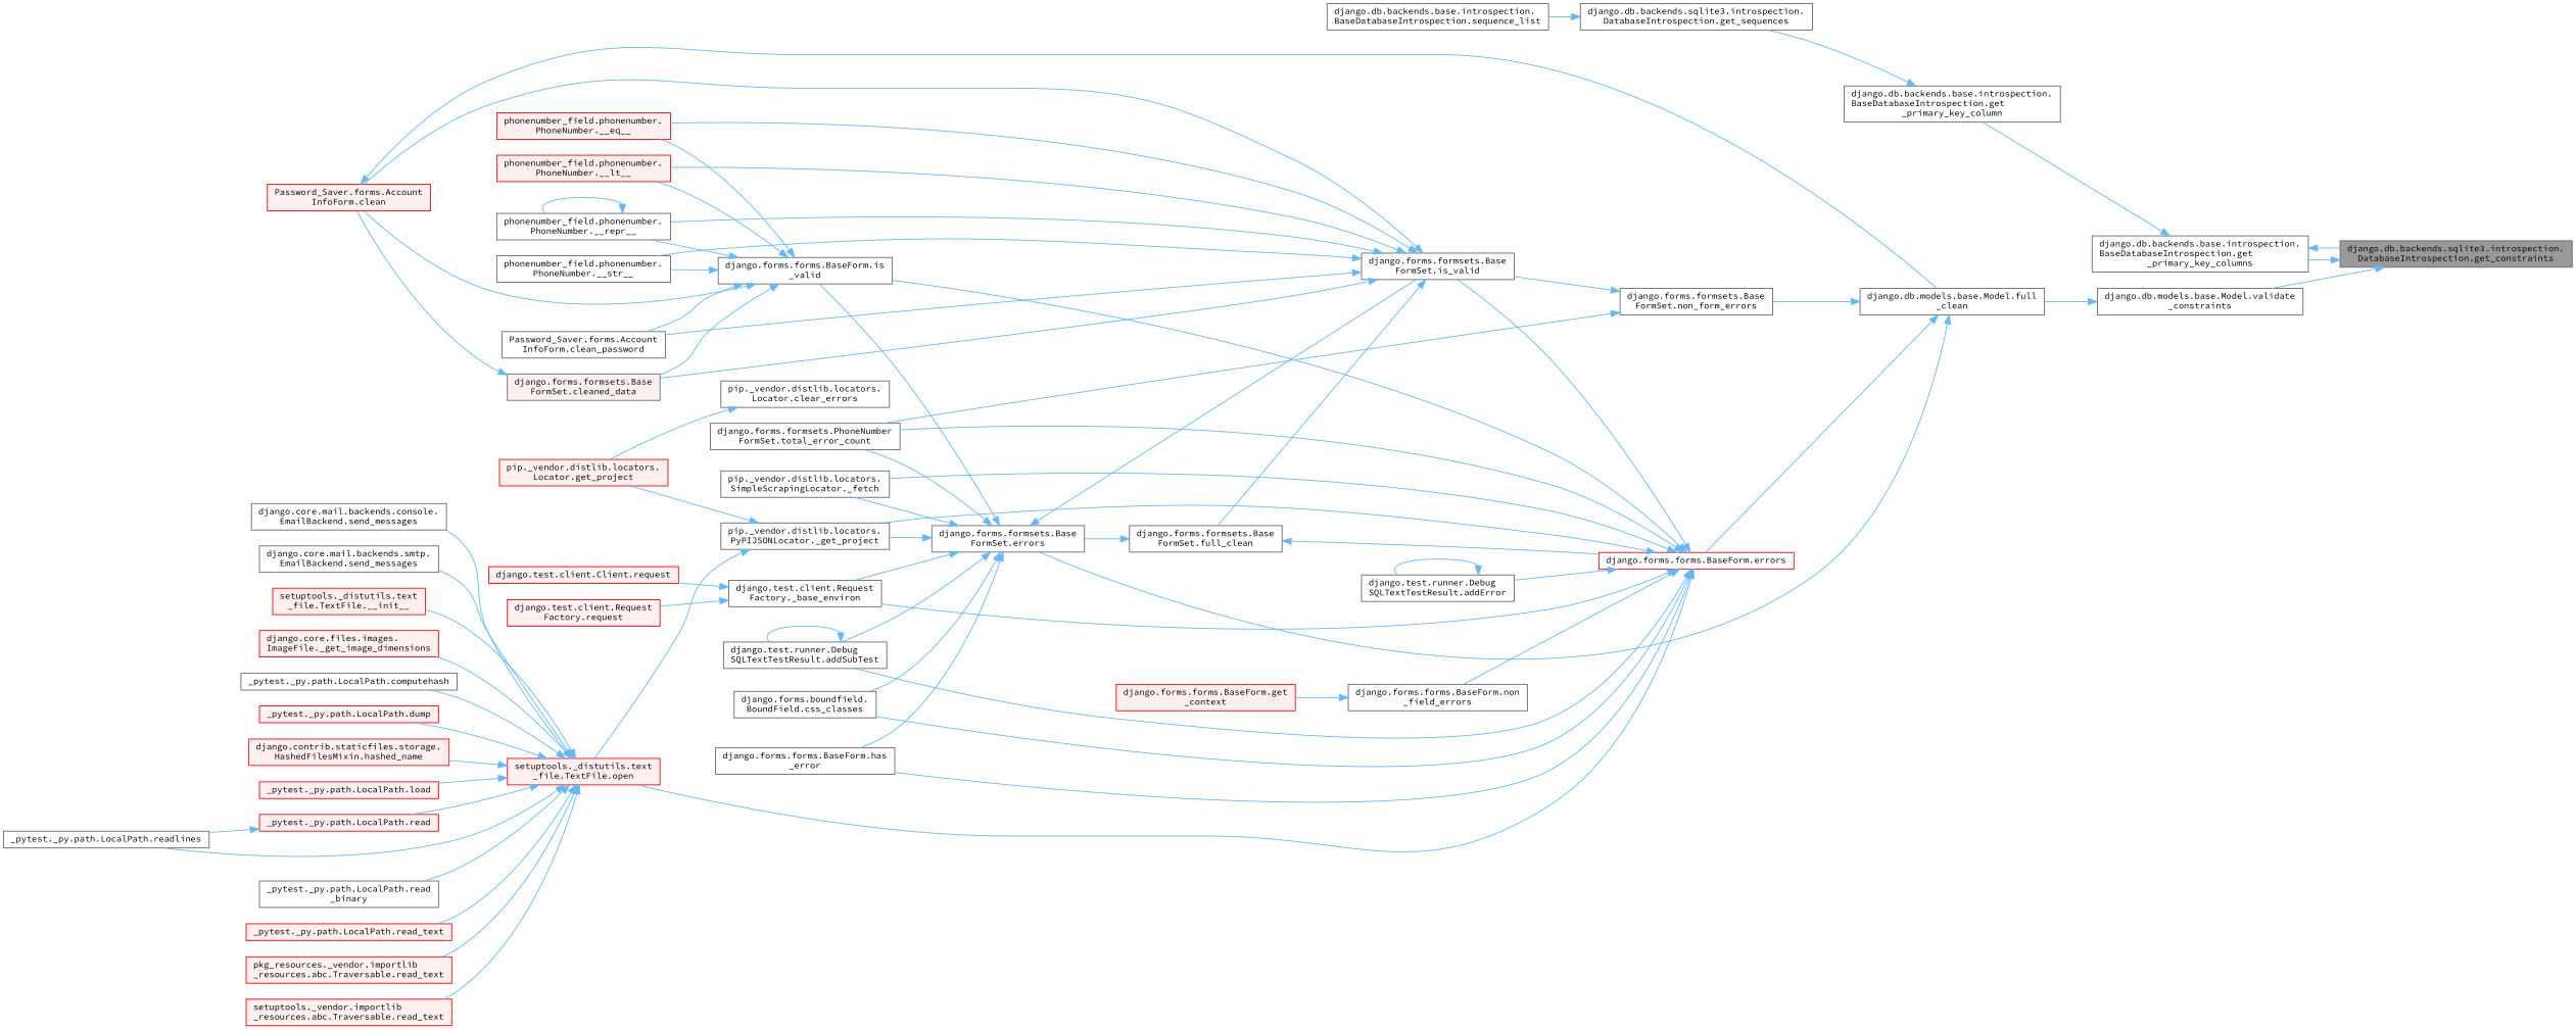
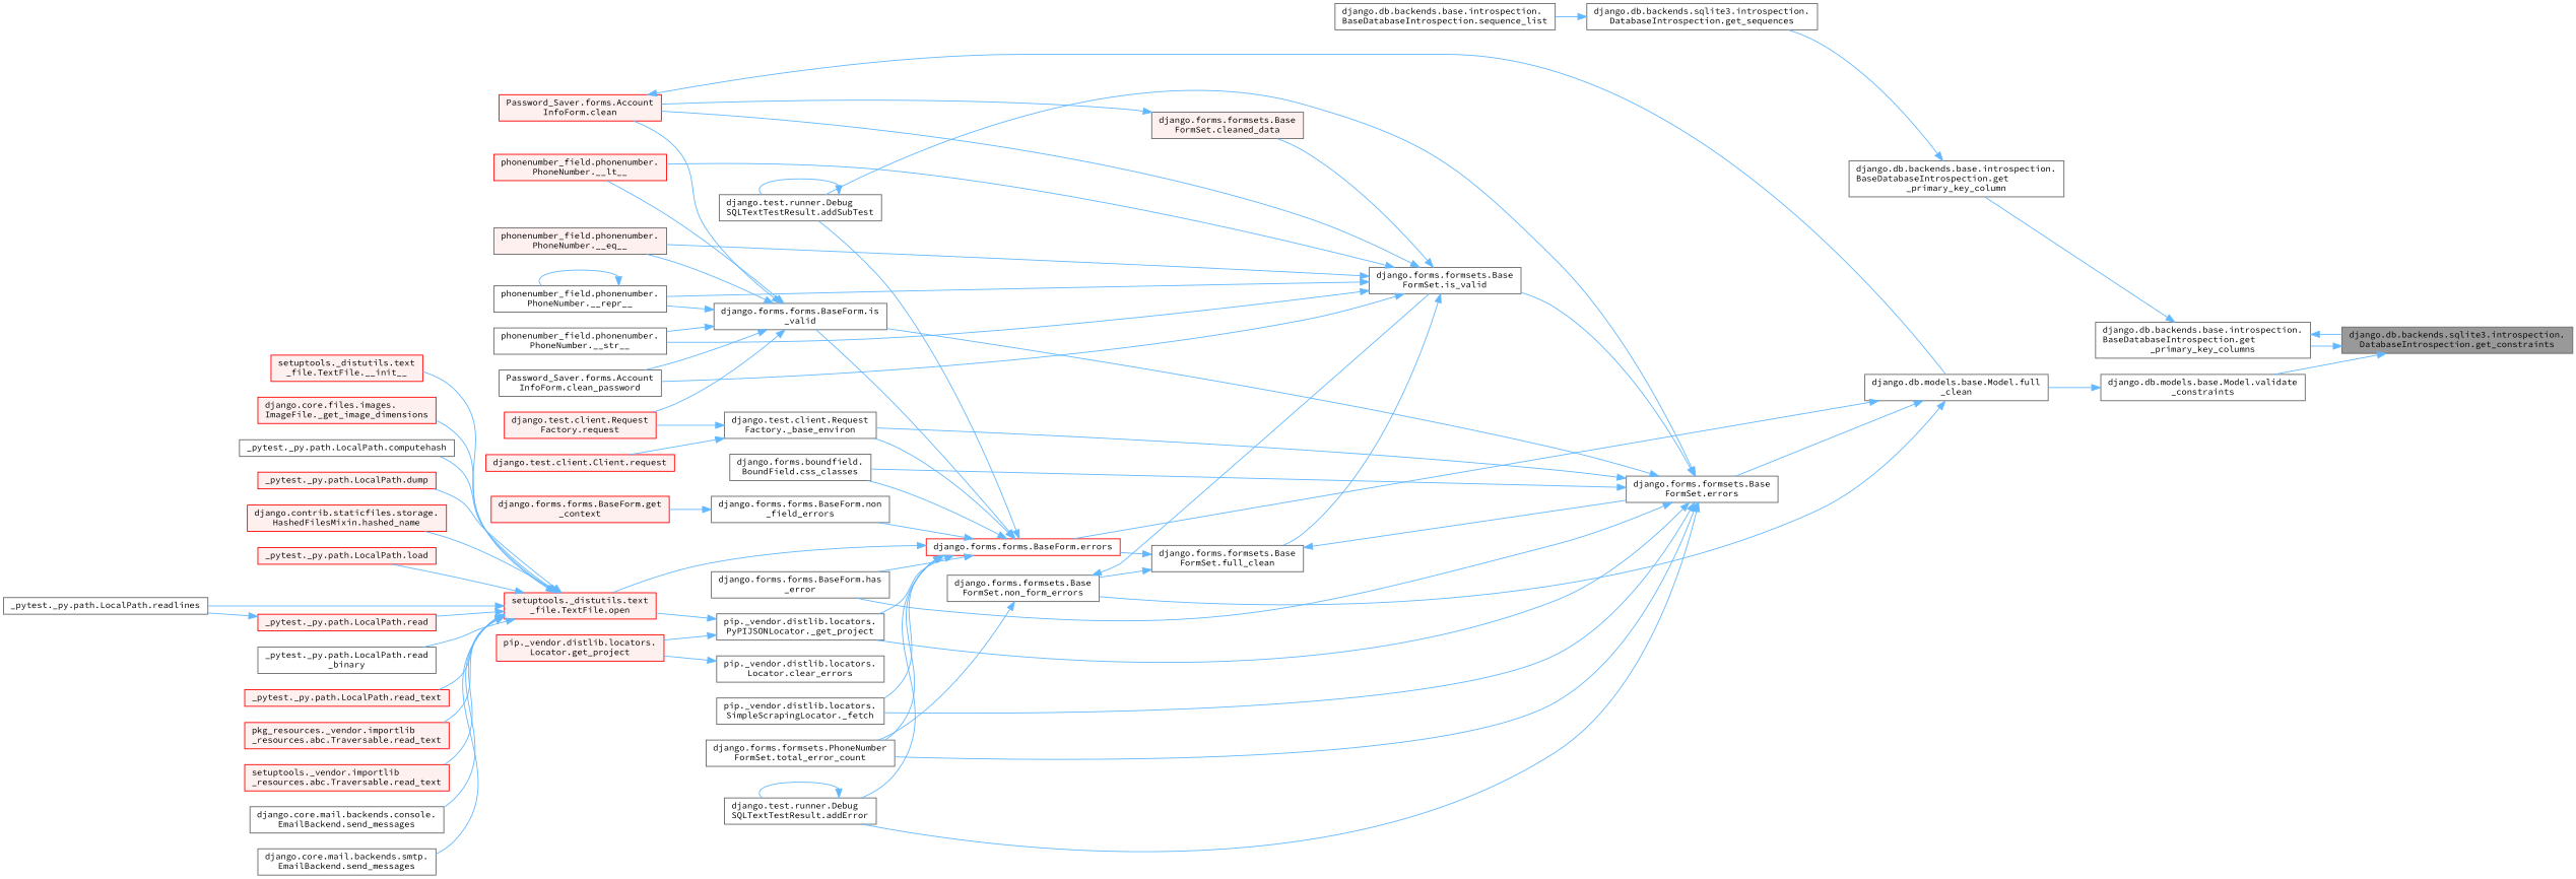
  digraph {
    fontname="Source Code Pro"
    rankdir=RL
    node [color=grey40 fillcolor=white fontname="Source Code Pro" fontsize=10 shape=box style=filled]
    edge [color=steelblue1 dir=back fontname="Source Code Pro" fontsize=10 labelfontname=Helvetica labelfontsize=10 style=solid]
    n1 [color=gray40 fillcolor=grey60 fontcolor=black height=0.2 label="django.db.backends.sqlite3.introspection.\lDatabaseIntrospection.get_constraints" width=0.4]
    n2 [height=0.2 label="django.db.backends.base.introspection.\lBaseDatabaseIntrospection.get\l_primary_key_columns" width=0.4]
    n3 [height=0.2 label="django.db.models.base.Model.validate\l_constraints" width=0.4]
    n4 [height=0.2 label="django.db.backends.base.introspection.\lBaseDatabaseIntrospection.get\l_primary_key_column" width=0.4]
    n5 [height=0.2 label="django.db.models.base.Model.full\l_clean" width=0.4]
    n6 [height=0.2 label="django.db.backends.sqlite3.introspection.\lDatabaseIntrospection.get_sequences" width=0.4]
    n7 [height=0.2 label="django.db.backends.base.introspection.\lBaseDatabaseIntrospection.sequence_list" width=0.4]
    n8 [color=red height=0.2 label="django.forms.forms.BaseForm.errors" width=0.4]
    n9 [height=0.2 label="django.forms.formsets.Base\lFormSet.errors" width=0.4]
    n10 [height=0.2 label="django.forms.formsets.Base\lFormSet.non_form_errors" width=0.4]
    n11 [height=0.2 label="django.test.client.Request\lFactory._base_environ" width=0.4]
    n12 [height=0.2 label="pip._vendor.distlib.locators.\lSimpleScrapingLocator._fetch" width=0.4]
    n13 [height=0.2 label="pip._vendor.distlib.locators.\lPyPIJSONLocator._get_project" width=0.4]
    n14 [height=0.2 label="django.test.runner.Debug\lSQLTextTestResult.addError" width=0.4]
    n15 [height=0.2 label="django.test.runner.Debug\lSQLTextTestResult.addSubTest" width=0.4]
    n16 [height=0.2 label="django.forms.boundfield.\lBoundField.css_classes" width=0.4]
    n17 [height=0.2 label="django.forms.forms.BaseForm.has\l_error" width=0.4]
    n18 [height=0.2 label="django.forms.forms.BaseForm.is\l_valid" width=0.4]
    n19 [height=0.2 label="django.forms.formsets.Base\lFormSet.is_valid" width=0.4]
    n20 [height=0.2 label="django.forms.forms.BaseForm.non\l_field_errors" width=0.4]
    n21 [color=red fillcolor="#FFF0F0" height=0.2 label="setuptools._distutils.text\l_file.TextFile.open" width=0.4]
    n22 [height=0.2 label="django.forms.formsets.PhoneNumber\lFormSet.total_error_count" width=0.4]
    n23 [color=red fillcolor="#FFF0F0" height=0.2 label="django.test.client.Client.request" width=0.4]
    n24 [color=red fillcolor="#FFF0F0" height=0.2 label="django.test.client.Request\lFactory.request" width=0.4]
    n25 [color=red fillcolor="#FFF0F0" height=0.2 label="pip._vendor.distlib.locators.\lLocator.get_project" width=0.4]
-   n26 [color=red fillcolor="#FFF0F0" height=0.2 label="phonenumber_field.phonenumber.\lPhoneNumber.__eq__" width=0.4]
+   n26 [fillcolor="#FFF0F0" height=0.2 label="phonenumber_field.phonenumber.\lPhoneNumber.__eq__" width=0.4]
    n27 [color=red fillcolor="#FFF0F0" height=0.2 label="phonenumber_field.phonenumber.\lPhoneNumber.__lt__" width=0.4]
    n28 [height=0.2 label="phonenumber_field.phonenumber.\lPhoneNumber.__repr__" width=0.4]
    n29 [height=0.2 label="phonenumber_field.phonenumber.\lPhoneNumber.__str__" width=0.4]
    n30 [color=red fillcolor="#FFF0F0" height=0.2 label="Password_Saver.forms.Account\lInfoForm.clean" width=0.4]
    n31 [height=0.2 label="Password_Saver.forms.Account\lInfoForm.clean_password" width=0.4]
    n32 [fillcolor="#FFF0F0" height=0.2 label="django.forms.formsets.Base\lFormSet.cleaned_data" width=0.4]
    n33 [height=0.2 label="django.forms.formsets.Base\lFormSet.full_clean" width=0.4]
    n34 [color=red fillcolor="#FFF0F0" height=0.2 label="django.forms.forms.BaseForm.get\l_context" width=0.4]
    n35 [color=red fillcolor="#FFF0F0" height=0.2 label="setuptools._distutils.text\l_file.TextFile.__init__" width=0.4]
    n36 [color=red fillcolor="#FFF0F0" height=0.2 label="django.core.files.images.\lImageFile._get_image_dimensions" width=0.4]
    n37 [height=0.2 label="_pytest._py.path.LocalPath.computehash" width=0.4]
    n38 [color=red fillcolor="#FFF0F0" height=0.2 label="_pytest._py.path.LocalPath.dump" width=0.4]
    n39 [color=red fillcolor="#FFF0F0" height=0.2 label="django.contrib.staticfiles.storage.\lHashedFilesMixin.hashed_name" width=0.4]
    n40 [color=red fillcolor="#FFF0F0" height=0.2 label="_pytest._py.path.LocalPath.load" width=0.4]
    n41 [color=red fillcolor="#FFF0F0" height=0.2 label="_pytest._py.path.LocalPath.read" width=0.4]
    n42 [height=0.2 label="_pytest._py.path.LocalPath.readlines" width=0.4]
    n43 [height=0.2 label="_pytest._py.path.LocalPath.read\l_binary" width=0.4]
    n44 [color=red fillcolor="#FFF0F0" height=0.2 label="_pytest._py.path.LocalPath.read_text" width=0.4]
    n45 [color=red fillcolor="#FFF0F0" height=0.2 label="pkg_resources._vendor.importlib\l_resources.abc.Traversable.read_text" width=0.4]
    n46 [color=red fillcolor="#FFF0F0" height=0.2 label="setuptools._vendor.importlib\l_resources.abc.Traversable.read_text" width=0.4]
    n47 [height=0.2 label="django.core.mail.backends.console.\lEmailBackend.send_messages" width=0.4]
    n48 [height=0.2 label="django.core.mail.backends.smtp.\lEmailBackend.send_messages" width=0.4]
    n49 [height=0.2 label="pip._vendor.distlib.locators.\lLocator.clear_errors" width=0.4]
    n1 -> n2
    n1 -> n3
    n2 -> n1
    n2 -> n4
    n3 -> n5
    n4 -> n6
    n5 -> n8
    n5 -> n9
    n5 -> n10
    n6 -> n7
    n8 -> n11
    n8 -> n12
    n8 -> n13
    n8 -> n14
    n8 -> n15
    n8 -> n16
    n8 -> n17
    n8 -> n18
-   n8 -> n19
    n8 -> n20
    n8 -> n21
    n8 -> n22
    n9 -> n11
    n9 -> n12
    n9 -> n13
+   n9 -> n14
    n9 -> n15
    n9 -> n16
    n9 -> n17
    n9 -> n18
    n9 -> n19
    n9 -> n22
    n10 -> n19
    n10 -> n22
    n11 -> n23
    n11 -> n24
    n13 -> n21
    n13 -> n25
    n14 -> n14
    n15 -> n15
    n18 -> n26
    n18 -> n27
    n18 -> n28
    n18 -> n29
    n18 -> n30
    n18 -> n31
-   n18 -> n32
+   n18 -> n24
    n19 -> n26
    n19 -> n27
    n19 -> n28
    n19 -> n29
    n19 -> n30
    n19 -> n31
    n19 -> n32
    n19 -> n33
    n20 -> n34
    n21 -> n35
    n21 -> n36
    n21 -> n37
    n21 -> n38
    n21 -> n39
    n21 -> n40
    n21 -> n41
    n21 -> n42
    n21 -> n43
    n21 -> n44
    n21 -> n45
    n21 -> n46
    n21 -> n47
    n21 -> n48
    n28 -> n28
    n30 -> n5
    n32 -> n30
    n33 -> n8
    n33 -> n9
+   n33 -> n10
    n41 -> n42
    n49 -> n25
  }
